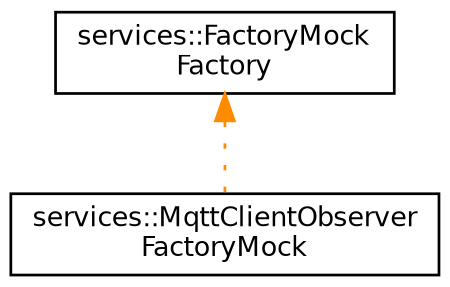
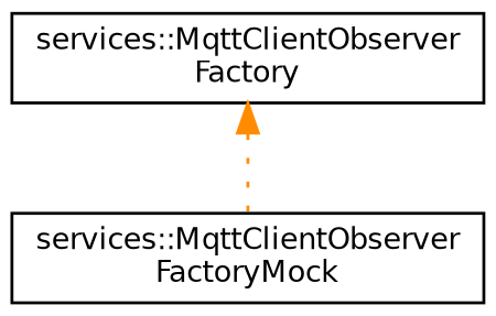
  digraph {
    rankdir=TB
    node [color=black fillcolor=white fontname=Helvetica fontsize=10 shape=record style=filled]
-   n1 [height=0.2 label="services::FactoryMock\lFactory" width=0.4]
+   n1 [height=0.2 label="services::MqttClientObserver\lFactory" width=0.4]
    n2 [height=0.2 label="services::MqttClientObserver\lFactoryMock" width=0.4]
    n1 -> n2 [color=darkorange dir=back fontname=Helvetica fontsize=10 labelfontname=Helvetica labelfontsize=10 style=dotted]
  }
